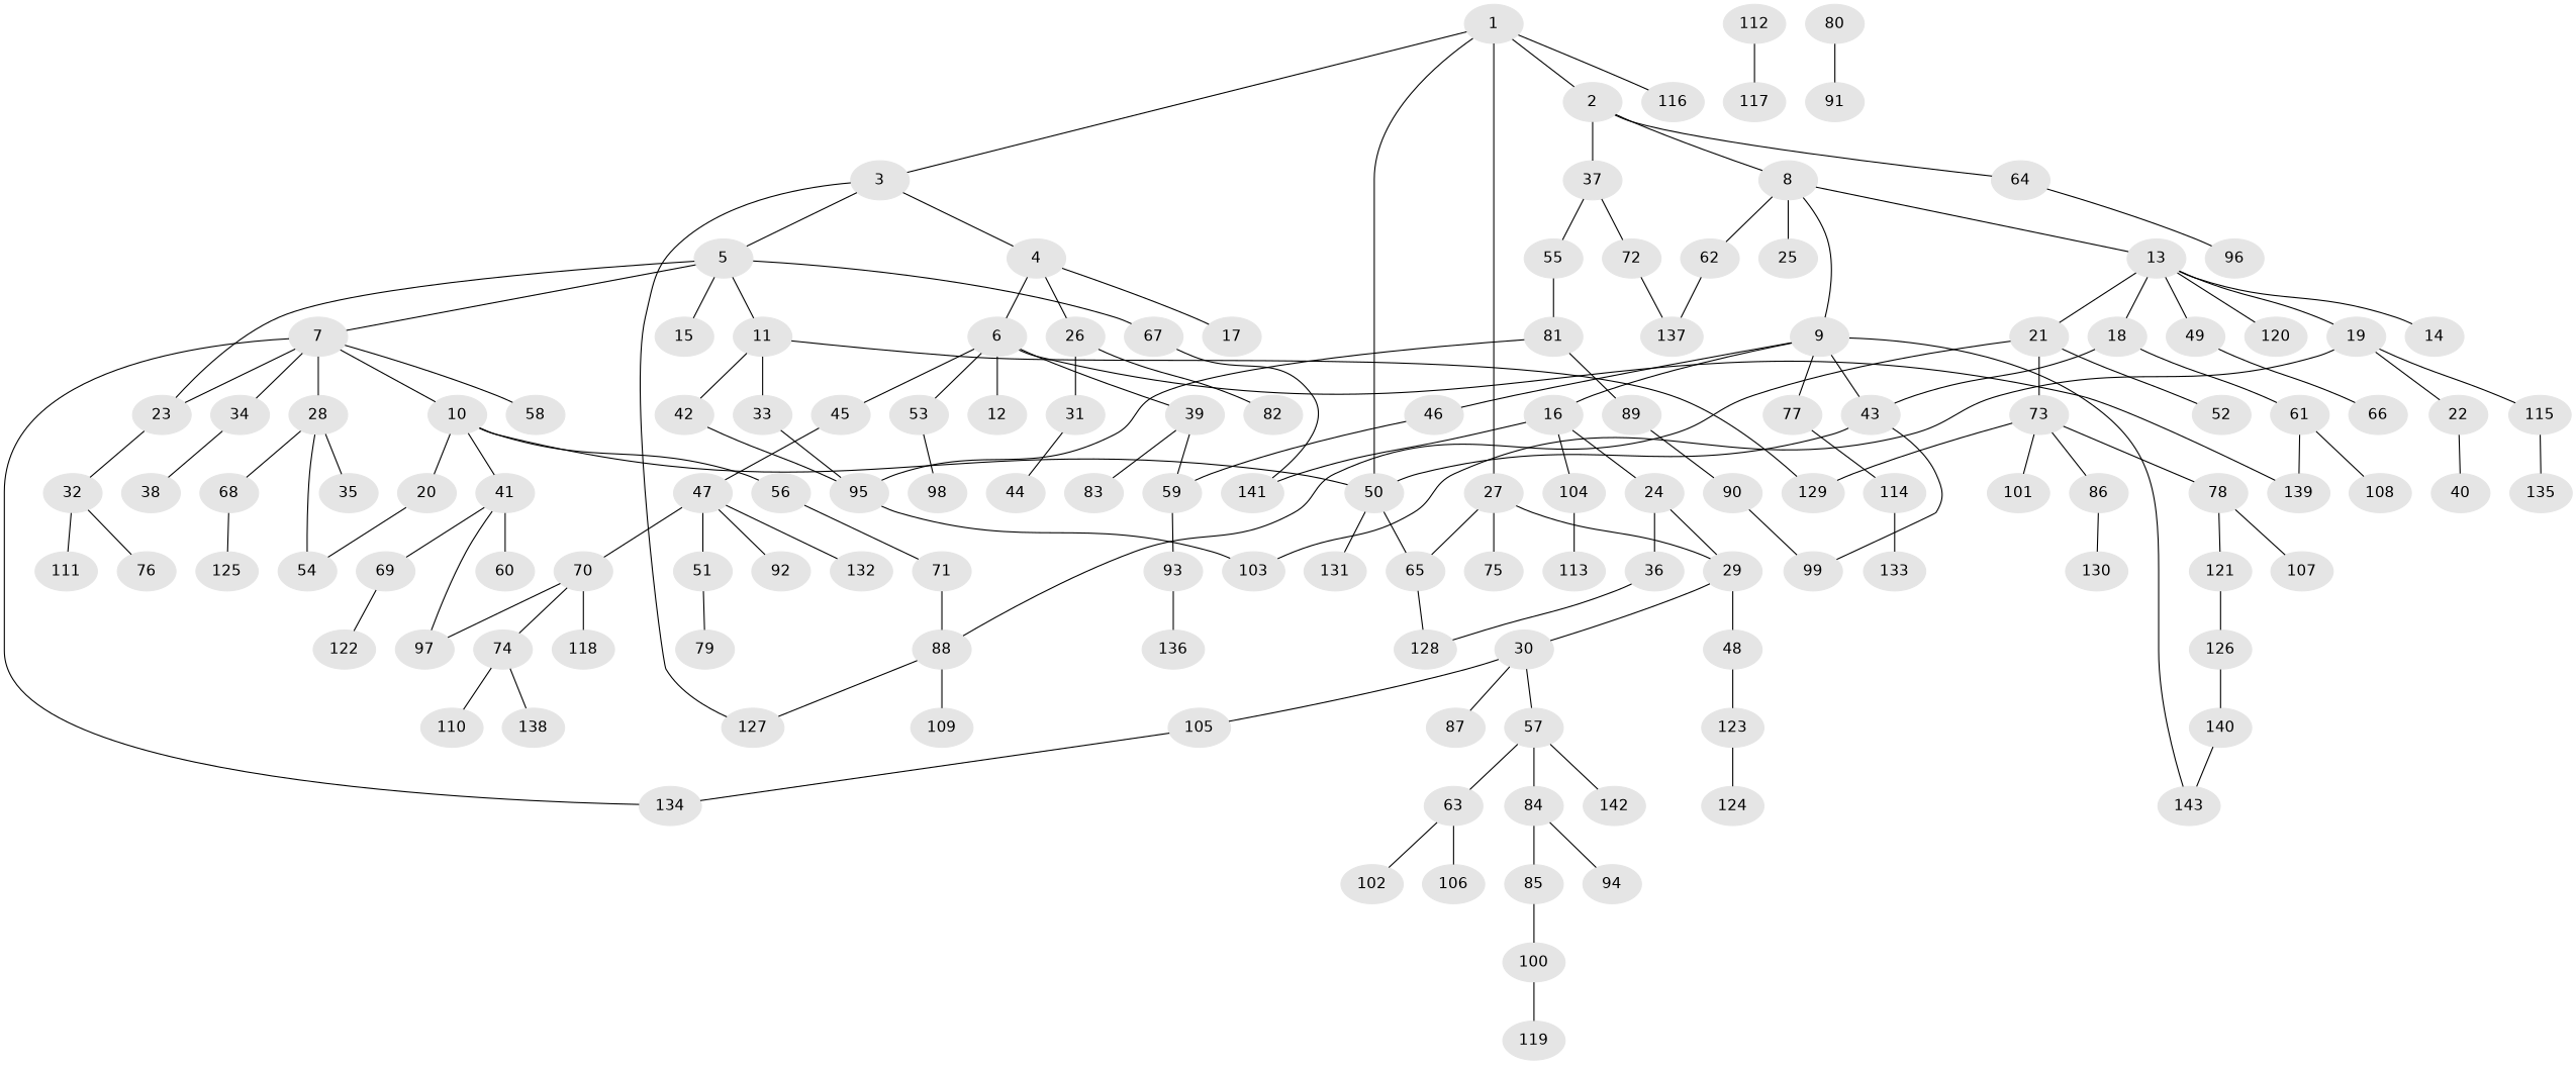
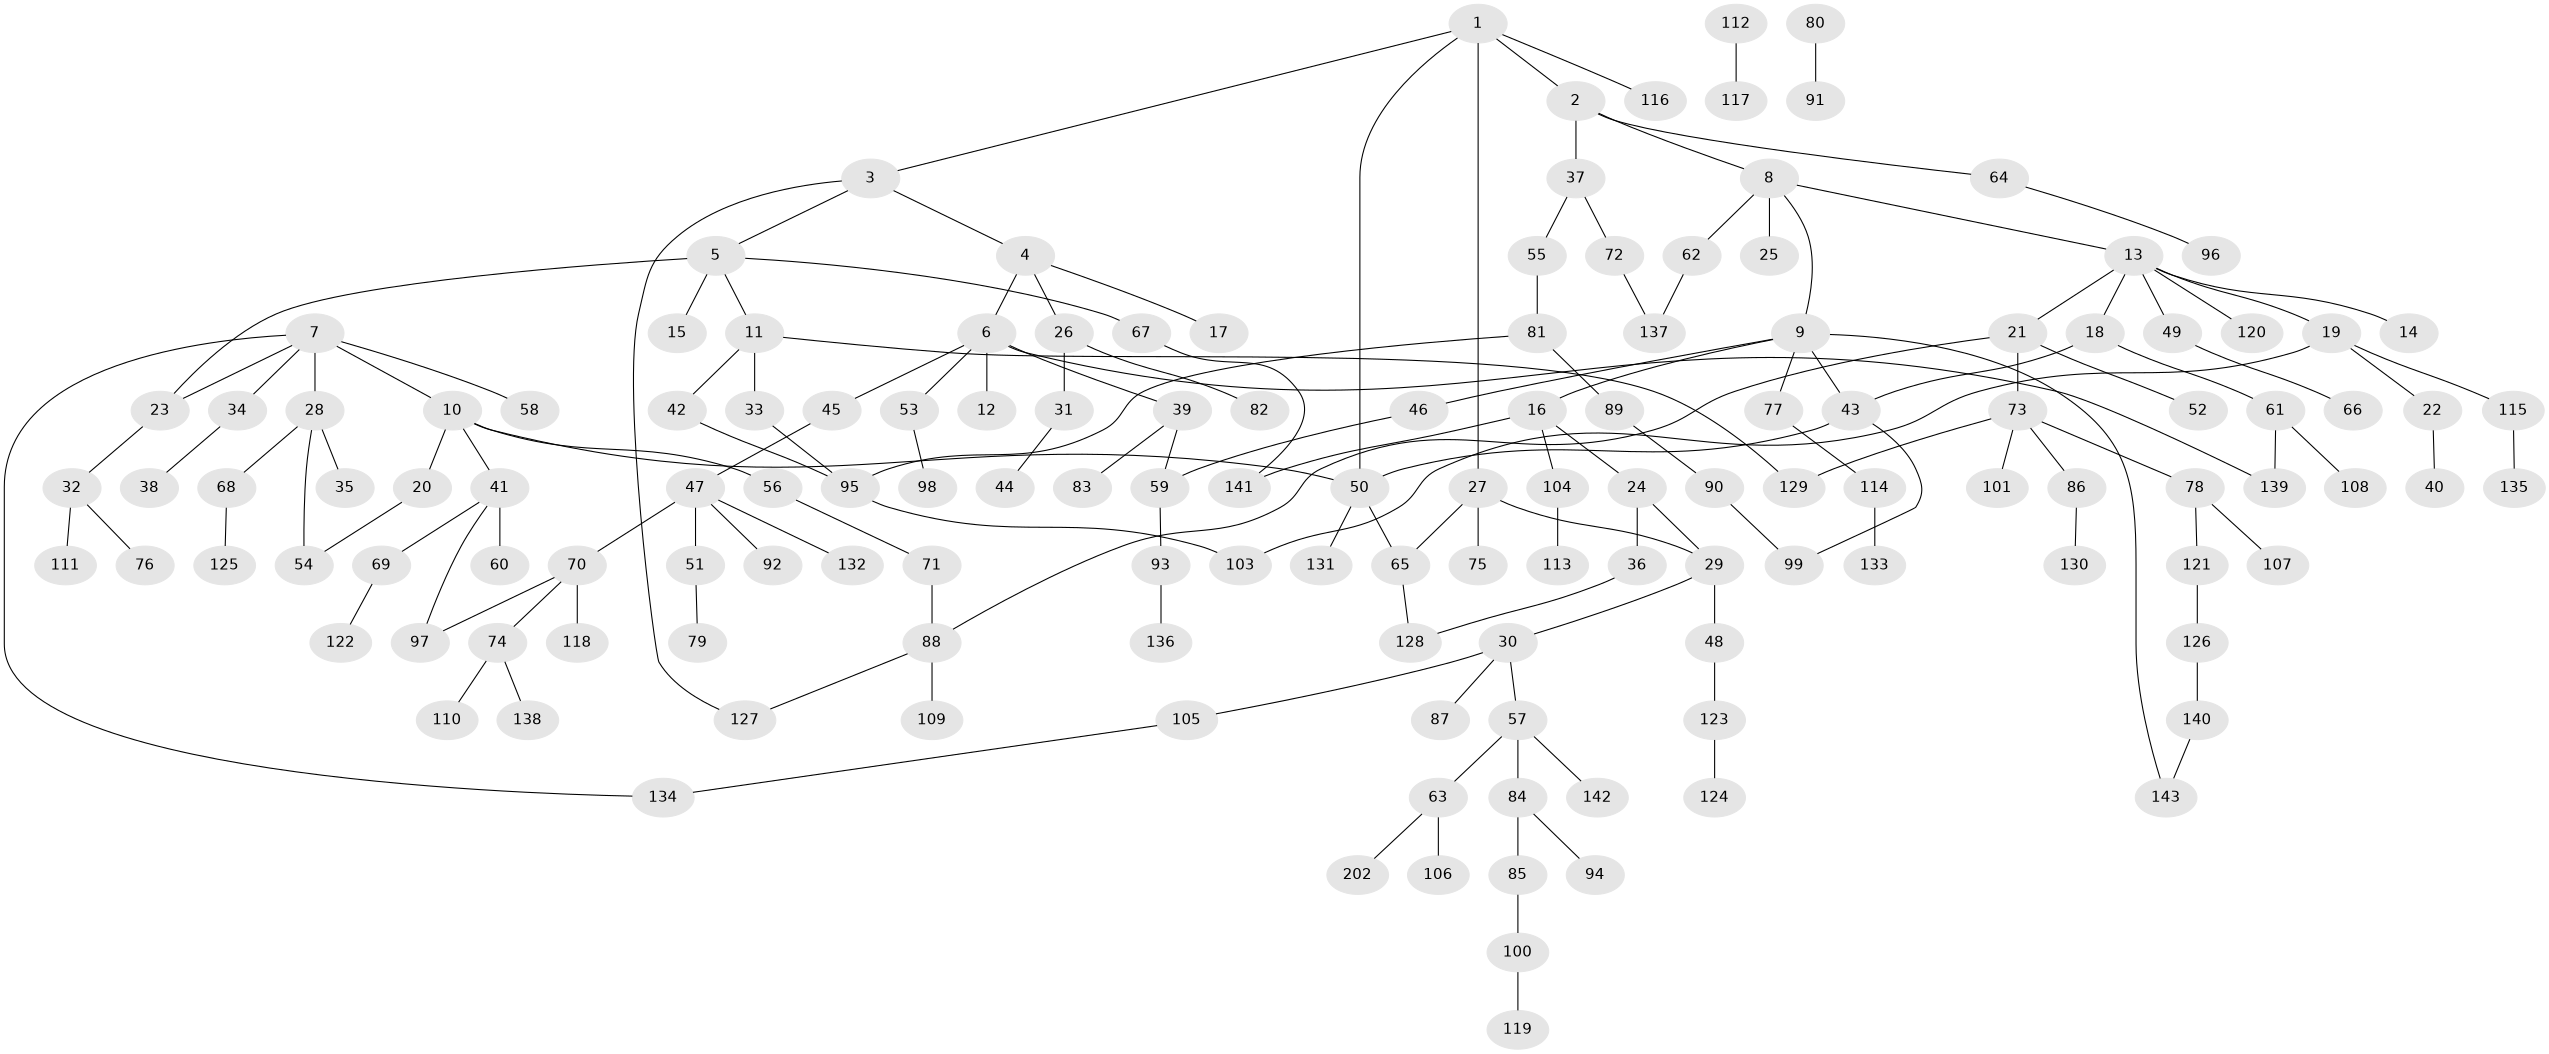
  graph {
    fontname="DejaVu Sans"
    node [color=gray90 fontname="DejaVu Sans" style=filled]
    edge [fontname="DejaVu Sans"]
    1
    2
    3
    27
    50
    116
    8
    37
    64
    4
    5
    127
    29
    65
    75
    131
    9
    13
    25
    62
    55
    72
    96
    6
    17
    26
    7
    11
    15
    23
    67
    12
    39
    45
    53
    139
    31
    82
    10
    28
    34
    58
    134
    33
    42
    129
    32
    141
    59
    83
    47
    98
    112
    117
    20
    41
    56
    54
    35
    68
    38
    16
    43
    46
    77
    143
    14
    18
    19
    21
    49
    120
    137
    24
    104
    99
    114
    60
    69
    97
    71
    95
    61
    22
    103
    115
    52
    73
    88
    66
    36
    113
    108
    40
    135
    78
    86
    101
    109
    76
    111
    30
    48
    128
    44
    125
    57
    87
    105
    123
    63
    84
    142
    81
    93
    122
    51
    70
    92
    132
    79
    74
    118
    124
    89
-   102
+   102 [label=202]
    106
    85
    94
    136
    80
    91
    110
    138
    107
    121
    130
    133
    126
    90
    100
    119
    140
    1 -- 2
    1 -- 3
    1 -- 27
    1 -- 50
    1 -- 116
    2 -- 8
    2 -- 37
    2 -- 64
    3 -- 4
    3 -- 5
    3 -- 127
    27 -- 29
    27 -- 65
    27 -- 75
    50 -- 65
    50 -- 131
    8 -- 9
    8 -- 13
    8 -- 25
    8 -- 62
    37 -- 55
    37 -- 72
    64 -- 96
    4 -- 6
    4 -- 17
    4 -- 26
-   5 -- 7
    5 -- 11
    5 -- 15
    5 -- 23
    5 -- 67
    29 -- 30
    29 -- 48
    65 -- 128
    9 -- 16
    9 -- 43
    9 -- 46
    9 -- 77
    9 -- 143
    13 -- 14
    13 -- 18
    13 -- 19
    13 -- 21
    13 -- 49
    13 -- 120
    62 -- 137
    55 -- 81
    72 -- 137
    6 -- 12
    6 -- 39
    6 -- 45
    6 -- 53
    6 -- 139
    26 -- 31
    26 -- 82
    7 -- 23
    7 -- 10
    7 -- 28
    7 -- 34
    7 -- 58
    7 -- 134
    11 -- 33
    11 -- 42
    11 -- 129
    23 -- 32
    67 -- 141
    39 -- 59
    39 -- 83
    45 -- 47
    53 -- 98
    31 -- 44
    10 -- 50
    10 -- 20
    10 -- 41
    10 -- 56
    28 -- 54
    28 -- 35
    28 -- 68
    34 -- 38
    33 -- 95
    42 -- 95
    32 -- 76
    32 -- 111
    59 -- 93
    47 -- 51
    47 -- 70
    47 -- 92
    47 -- 132
    112 -- 117
    20 -- 54
    41 -- 60
    41 -- 69
    41 -- 97
    56 -- 71
    68 -- 125
    16 -- 141
    16 -- 24
    16 -- 104
    43 -- 50
    43 -- 99
    46 -- 59
    77 -- 114
    18 -- 43
    18 -- 61
    19 -- 22
    19 -- 103
    19 -- 115
    21 -- 52
    21 -- 73
    21 -- 88
    49 -- 66
    24 -- 29
    24 -- 36
    104 -- 113
    114 -- 133
    69 -- 122
    71 -- 88
    95 -- 103
    61 -- 139
    61 -- 108
    22 -- 40
    115 -- 135
    73 -- 129
    73 -- 78
    73 -- 86
    73 -- 101
    88 -- 127
    88 -- 109
    36 -- 128
    78 -- 107
    78 -- 121
    86 -- 130
    30 -- 57
    30 -- 87
    30 -- 105
    48 -- 123
    57 -- 63
    57 -- 84
    57 -- 142
    105 -- 134
    123 -- 124
    63 -- 102
    63 -- 106
    84 -- 85
    84 -- 94
    81 -- 95
    81 -- 89
    93 -- 136
    51 -- 79
    70 -- 97
    70 -- 74
    70 -- 118
    74 -- 110
    74 -- 138
    89 -- 90
    85 -- 100
    80 -- 91
    121 -- 126
    126 -- 140
    90 -- 99
    100 -- 119
    140 -- 143
  }
